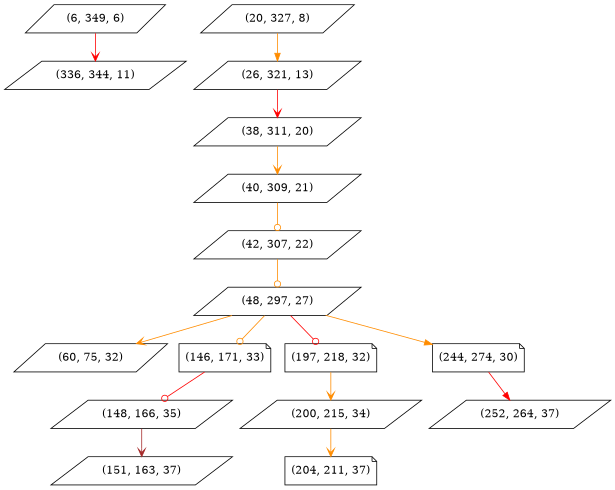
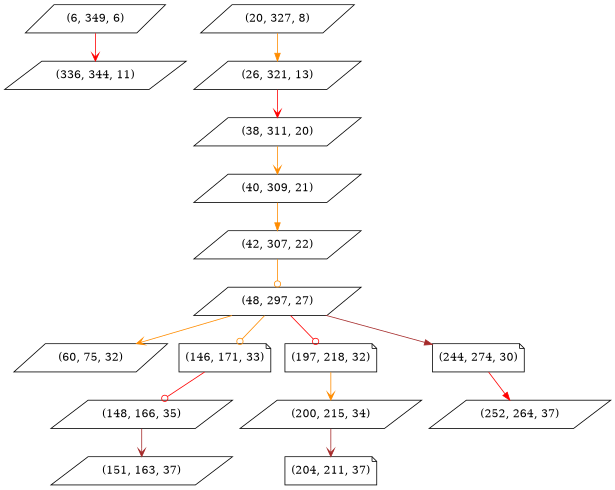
  digraph {
    node [shape=parallelogram]
    edge [arrowhead=vee color=darkorange]
    "(6, 349, 6)"
    "(336, 344, 11)"
    "(20, 327, 8)"
    "(26, 321, 13)"
    "(38, 311, 20)"
    "(40, 309, 21)"
    "(42, 307, 22)"
    "(48, 297, 27)"
    "(60, 75, 32)"
    "(146, 171, 33)" [shape=note]
    "(197, 218, 32)" [shape=note]
    "(244, 274, 30)" [shape=note]
    "(148, 166, 35)"
    "(200, 215, 34)"
    "(252, 264, 37)"
    "(151, 163, 37)"
    "(204, 211, 37)" [shape=note]
    "(6, 349, 6)" -> "(336, 344, 11)" [color=red]
    "(20, 327, 8)" -> "(26, 321, 13)" [arrowhead=normal]
    "(26, 321, 13)" -> "(38, 311, 20)" [color=red]
    "(38, 311, 20)" -> "(40, 309, 21)"
-   "(40, 309, 21)" -> "(42, 307, 22)" [arrowhead=odot]
+   "(40, 309, 21)" -> "(42, 307, 22)" [arrowhead=normal]
    "(42, 307, 22)" -> "(48, 297, 27)" [arrowhead=odot]
    "(48, 297, 27)" -> "(60, 75, 32)"
    "(48, 297, 27)" -> "(146, 171, 33)" [arrowhead=odot]
    "(48, 297, 27)" -> "(197, 218, 32)" [arrowhead=odot color=red]
-   "(48, 297, 27)" -> "(244, 274, 30)" [arrowhead=normal]
+   "(48, 297, 27)" -> "(244, 274, 30)" [arrowhead=normal color=brown]
    "(146, 171, 33)" -> "(148, 166, 35)" [arrowhead=odot color=red]
    "(197, 218, 32)" -> "(200, 215, 34)"
    "(244, 274, 30)" -> "(252, 264, 37)" [arrowhead=normal color=red]
    "(148, 166, 35)" -> "(151, 163, 37)" [color=brown]
-   "(200, 215, 34)" -> "(204, 211, 37)"
+   "(200, 215, 34)" -> "(204, 211, 37)" [color=brown]
  }
